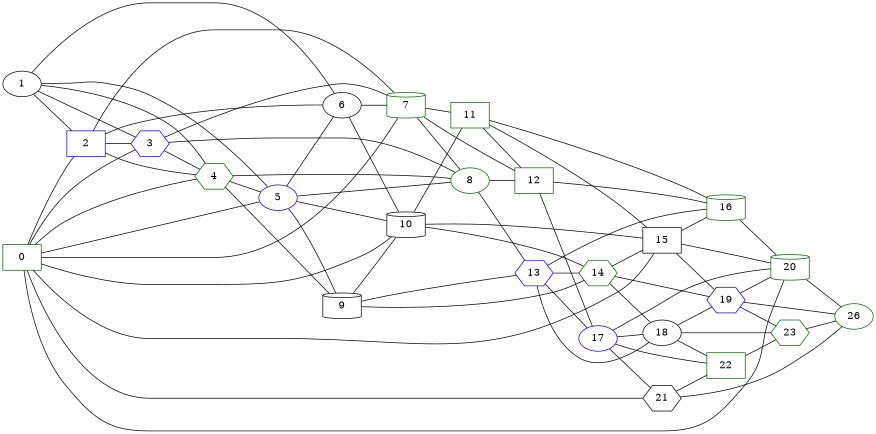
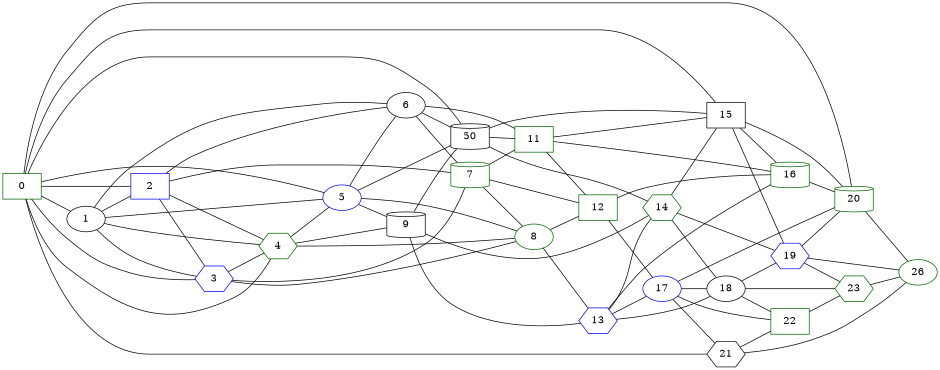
  graph {
    rankdir=LR
    node [color=darkgreen shape=ellipse]
    8
    13 [color=blue shape=hexagon]
    12 [shape=box]
    14 [shape=hexagon]
    16 [shape=cylinder]
    17 [color=blue]
    18 [color=black]
    15 [color=black shape=box]
    19 [color=blue shape=hexagon]
    20 [shape=cylinder]
    21 [color=black shape=hexagon]
    22 [shape=box]
    23 [shape=hexagon]
    0 [shape=box]
    1 [color=black]
-   10 [color=black shape=cylinder]
+   10 [color=black shape=cylinder label=50]
    2 [color=blue shape=box]
    3 [color=blue shape=hexagon]
    4 [shape=hexagon]
    5 [color=blue]
    6 [color=black]
    11 [shape=box]
    7 [shape=cylinder]
    n24 [label=26]
    9 [color=black shape=cylinder]
    8 -- 13
    8 -- 12
    13 -- 14
    13 -- 16
    13 -- 17
    13 -- 18
    12 -- 16
    12 -- 17
    14 -- 18
    14 -- 15
    14 -- 19
    16 -- 20
    17 -- 18
    17 -- 20
    17 -- 21
    17 -- 22
    18 -- 19
    18 -- 22
    18 -- 23
    15 -- 16
    15 -- 19
    15 -- 20
    19 -- 20
    19 -- 23
    19 -- n24
    20 -- n24
    21 -- 22
    21 -- n24
    22 -- 23
    23 -- n24
    0 -- 15
    0 -- 20
    0 -- 21
-   0 -- 7
+   0 -- 1
    0 -- 10
    0 -- 2
    0 -- 3
    0 -- 4
    0 -- 5
    1 -- 2
    1 -- 3
    1 -- 4
    1 -- 5
    1 -- 6
    10 -- 14
    10 -- 15
    10 -- 11
    2 -- 3
    2 -- 4
    2 -- 6
    2 -- 7
    3 -- 8
    3 -- 4
    3 -- 7
    4 -- 8
    4 -- 5
    4 -- 9
    5 -- 8
    5 -- 10
    5 -- 6
    5 -- 9
    6 -- 10
+   6 -- 11
    6 -- 7
    11 -- 12
    11 -- 16
    11 -- 15
    7 -- 8
    7 -- 12
    7 -- 11
    9 -- 13
    9 -- 14
    9 -- 10
  }
